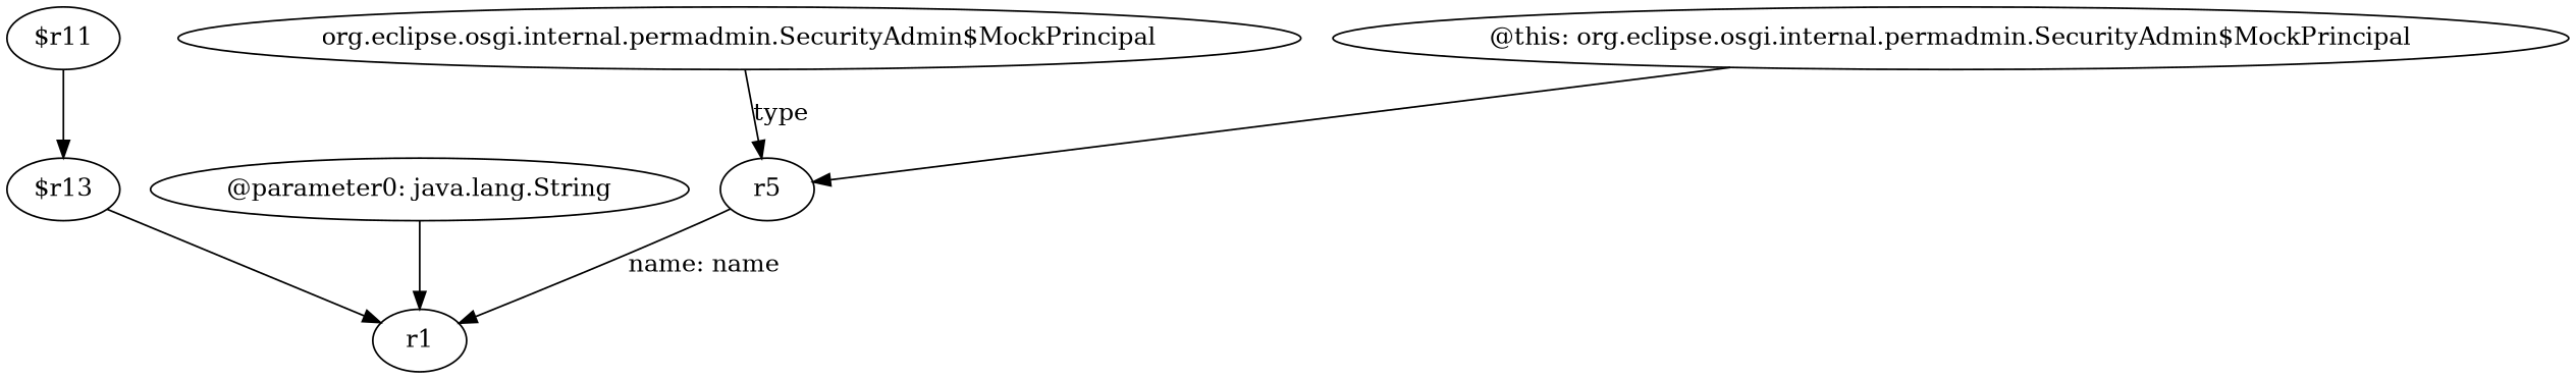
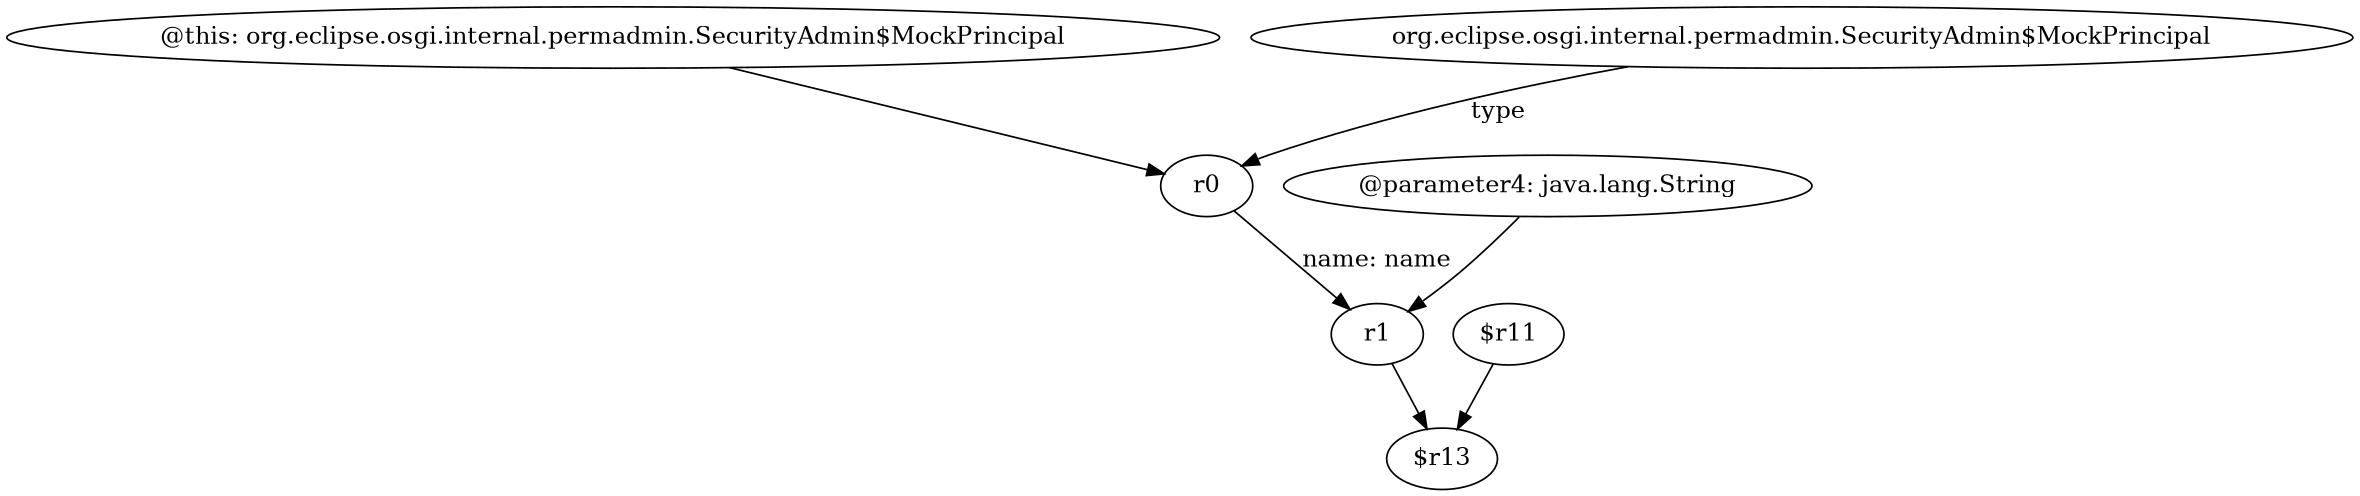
  digraph {
    n1 [label="@this: org.eclipse.osgi.internal.permadmin.SecurityAdmin$MockPrincipal"]
-   n2 [label=r5]
+   n2 [label=r0]
    n3 [label=r1]
-   n4 [label="@parameter0: java.lang.String"]
+   n4 [label="@parameter4: java.lang.String"]
    n5 [label="$r13"]
    n6 [label="org.eclipse.osgi.internal.permadmin.SecurityAdmin$MockPrincipal"]
    n7 [label="$r11"]
    n1 -> n2
    n2 -> n3 [label="name: name"]
    n4 -> n3
-   n5 -> n3
+   n3 -> n5
    n6 -> n2 [label=type]
    n7 -> n5
  }
